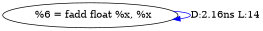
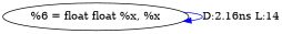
  digraph {
-   n1 [label="  %6 = fadd float %x, %x"]
+   n1 [label="%6 = float float %x, %x"]
    n1 -> n1 [color=blue label="D:2.16ns L:14"]
  }
